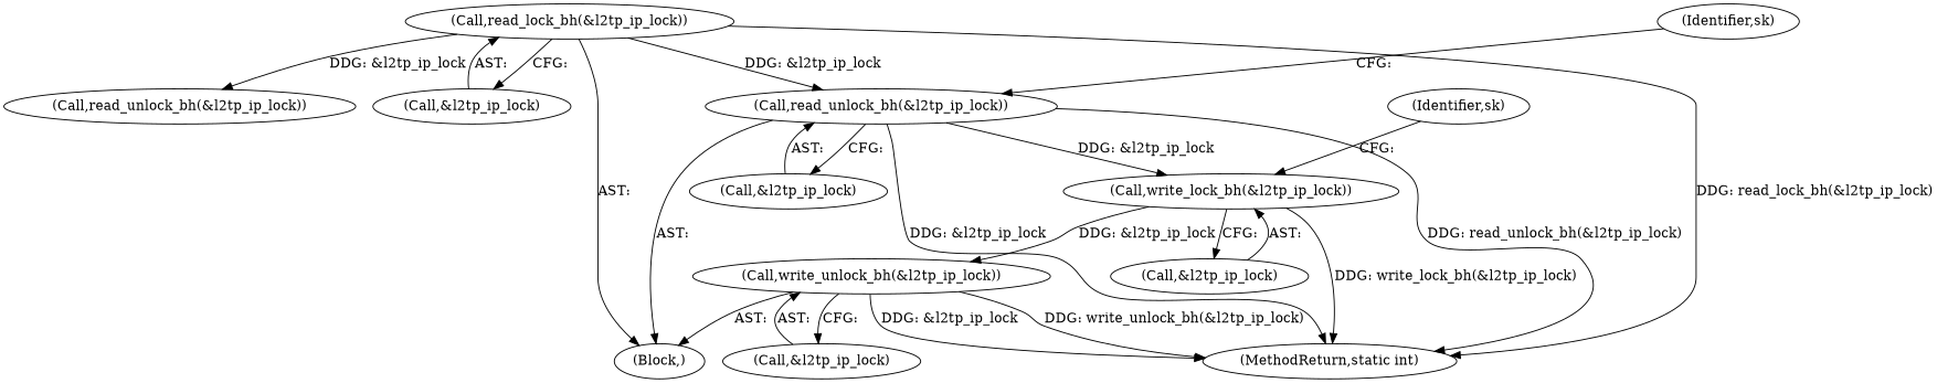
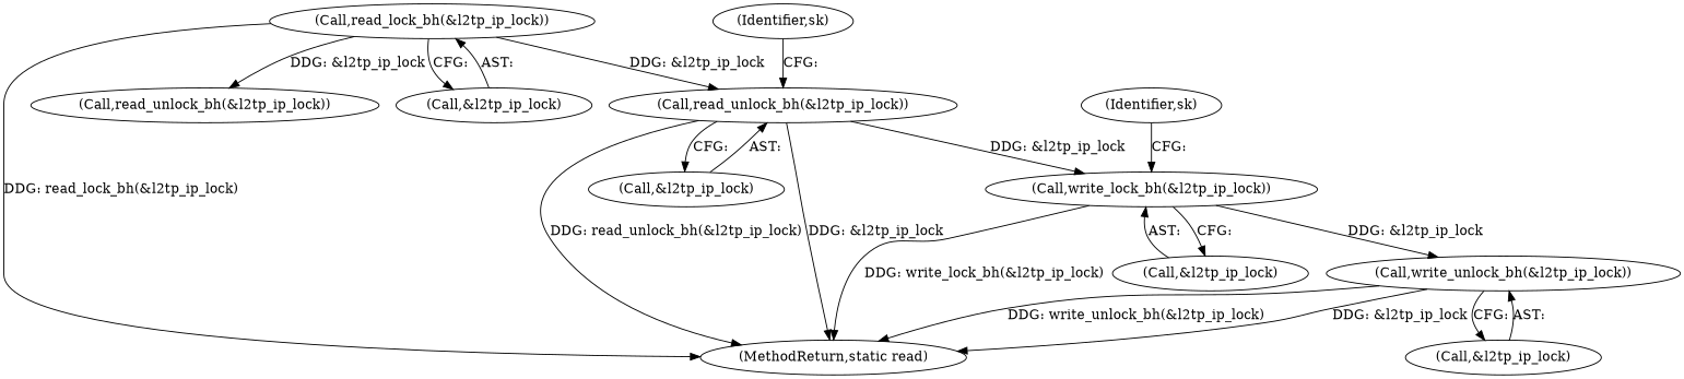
  digraph {
    n1 [label="(Call,read_unlock_bh(&l2tp_ip_lock))"]
    n2 [label="(Call,write_lock_bh(&l2tp_ip_lock))"]
-   n3 [label="(MethodReturn,static int)"]
-   n4 [label="(Block,)"]
+   n3 [label="(MethodReturn,static read)"]
    n5 [label="(Call,&l2tp_ip_lock)"]
    n6 [label="(Call,write_unlock_bh(&l2tp_ip_lock))"]
    n7 [label="(Call,&l2tp_ip_lock)"]
    n8 [label="(Call,read_lock_bh(&l2tp_ip_lock))"]
    n9 [label="(Call,read_unlock_bh(&l2tp_ip_lock))"]
    n10 [label="(Call,&l2tp_ip_lock)"]
    n11 [label="(Call,&l2tp_ip_lock)"]
    n12 [label="(Identifier,sk)"]
    n13 [label="(Identifier,sk)"]
    n1 -> n2 [label="DDG: &l2tp_ip_lock"]
    n1 -> n3 [label="DDG: &l2tp_ip_lock"]
    n1 -> n3 [label="DDG: read_unlock_bh(&l2tp_ip_lock)"]
-   n1 -> n4 [label="AST: "]
    n1 -> n5 [label="CFG: "]
    n2 -> n3 [label="DDG: write_lock_bh(&l2tp_ip_lock)"]
    n2 -> n6 [label="DDG: &l2tp_ip_lock"]
    n2 -> n7 [label="CFG: "]
    n5 -> n1 [label="AST: "]
    n6 -> n3 [label="DDG: write_unlock_bh(&l2tp_ip_lock)"]
    n6 -> n3 [label="DDG: &l2tp_ip_lock"]
-   n6 -> n4 [label="AST: "]
    n6 -> n11 [label="CFG: "]
    n7 -> n2 [label="AST: "]
    n8 -> n1 [label="DDG: &l2tp_ip_lock"]
    n8 -> n3 [label="DDG: read_lock_bh(&l2tp_ip_lock)"]
-   n8 -> n4 [label="AST: "]
    n8 -> n9 [label="DDG: &l2tp_ip_lock"]
    n8 -> n10 [label="CFG: "]
    n10 -> n8 [label="AST: "]
    n11 -> n6 [label="AST: "]
    n12 -> n2 [label="CFG: "]
    n13 -> n1 [label="CFG: "]
  }
